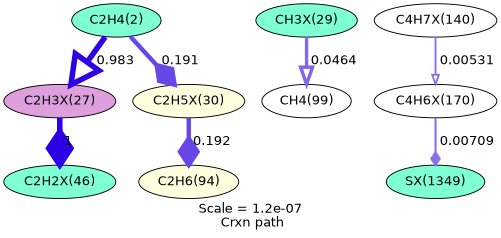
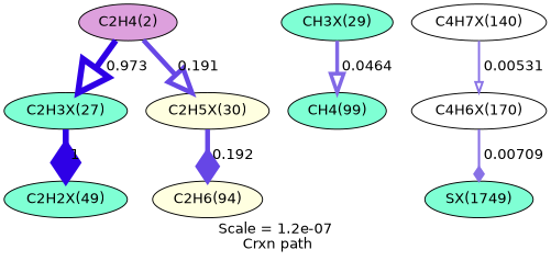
  digraph {
    fontname=Helvetica
    label="Scale = 1.2e-07\l Crxn path"
    node [fillcolor=aquamarine fontname=Helvetica style=filled]
    edge [arrowhead=onormal arrowsize=2.38 fontname=Helvetica style="setlinewidth(4.75)"]
-   n1 [label="C2H4(2)"]
-   n2 [fillcolor=plum label="C2H3X(27)"]
+   n1 [fillcolor=plum label="C2H4(2)"]
+   n2 [label="C2H3X(27)"]
    n3 [fillcolor=lightyellow label="C2H5X(30)"]
-   n4 [label="C2H2X(46)"]
+   n4 [label="C2H2X(49)"]
    n5 [fillcolor=lightyellow label="C2H6(94)"]
    n6 [label="CH3X(29)"]
-   n7 [fillcolor=white label="CH4(99)"]
+   n7 [label="CH4(99)"]
    n8 [fillcolor=white label="C4H7X(140)"]
    n9 [fillcolor=white label="C4H6X(170)"]
-   n10 [label="SX(1349)"]
-   n1 -> n2 [arrowsize=2.99 color="0.7, 1.47, 0.9" label=" 0.983" style="setlinewidth(5.98)"]
-   n1 -> n3 [arrowhead=diamond color="0.7, 0.691, 0.9" label=" 0.191"]
+   n10 [label="SX(1749)"]
+   n1 -> n2 [arrowsize=2.99 color="0.7, 1.47, 0.9" label=" 0.973" style="setlinewidth(5.98)"]
+   n1 -> n3 [color="0.7, 0.691, 0.9" label=" 0.191"]
    n2 -> n4 [arrowhead=diamond arrowsize=3 color="0.7, 1.5, 0.9" label=" 1" style="setlinewidth(6)"]
    n3 -> n5 [arrowhead=diamond color="0.7, 0.692, 0.9" label=" 0.192"]
    n6 -> n7 [arrowsize=1.84 color="0.7, 0.546, 0.9" label=" 0.0464" style="setlinewidth(3.68)"]
    n8 -> n9 [arrowsize=1.02 color="0.7, 0.505, 0.9" label=" 0.00531" style="setlinewidth(2.05)"]
    n9 -> n10 [arrowhead=diamond arrowsize=1.13 color="0.7, 0.507, 0.9" label=" 0.00709" style="setlinewidth(2.26)"]
  }
